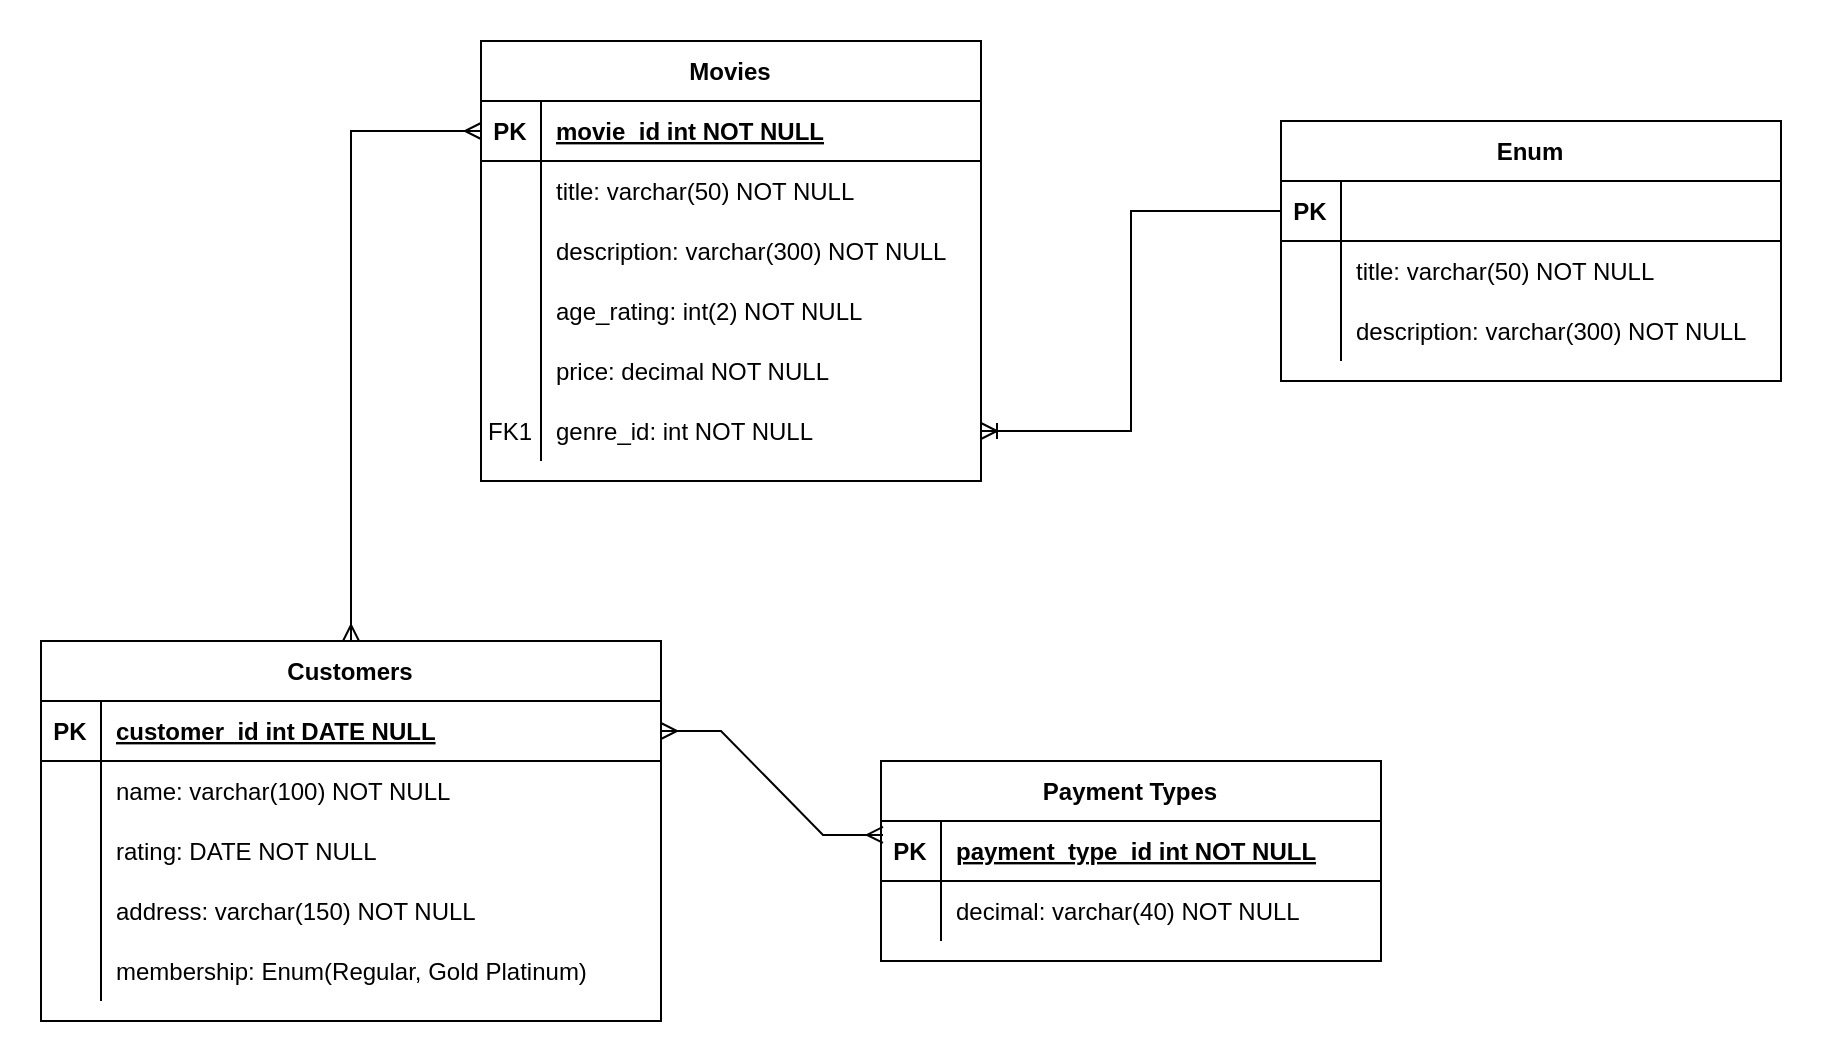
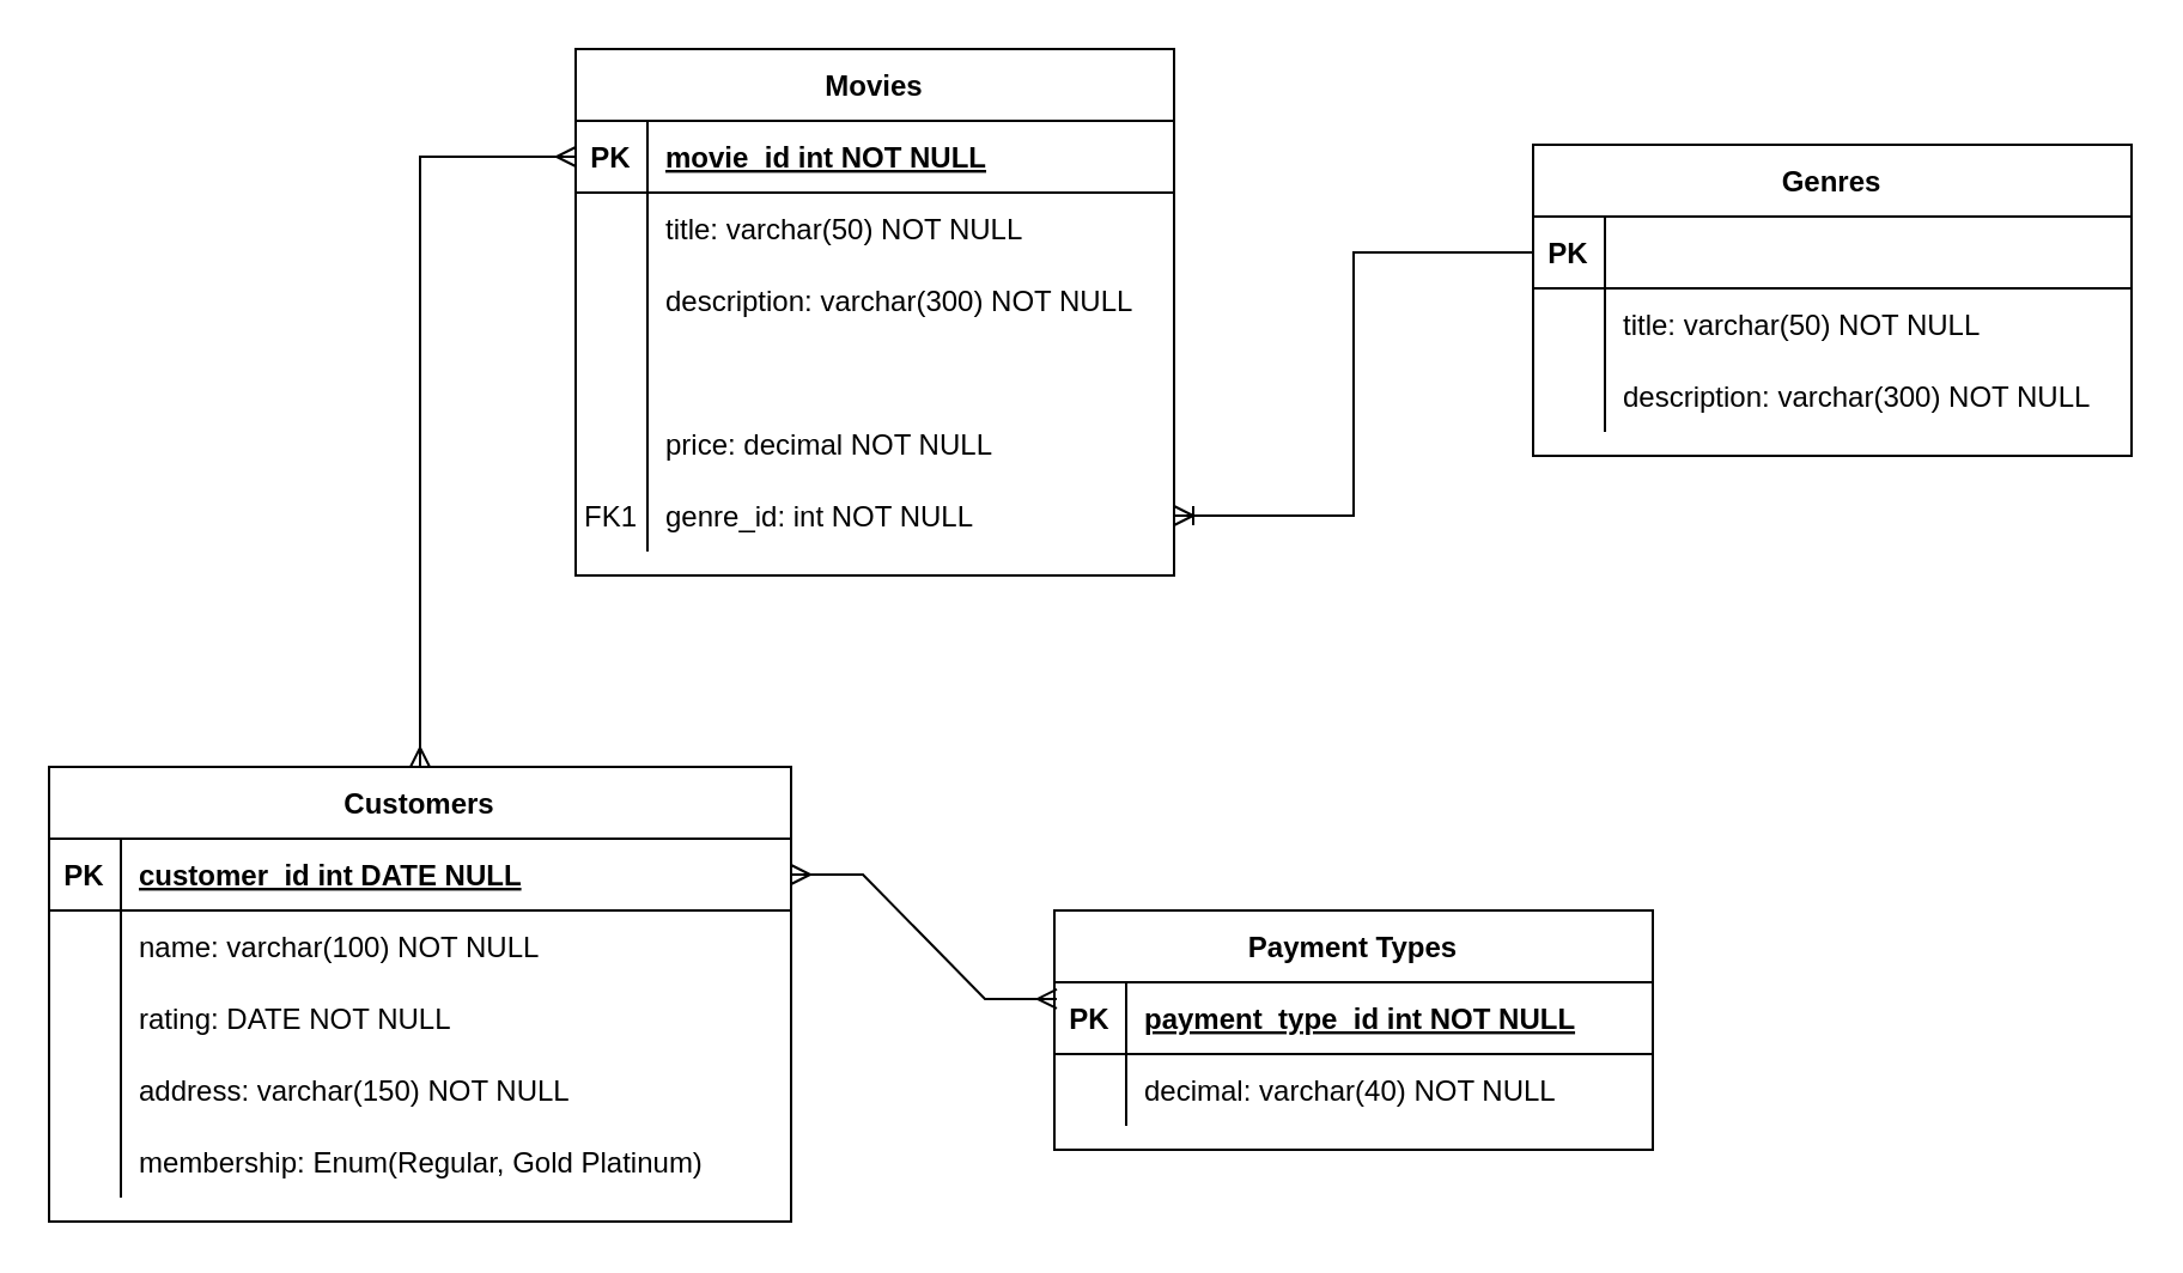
  <mxCell id="0" />
  <mxCell id="1" parent="0" />
  <mxCell id="2" value="Movies" style="shape=table;startSize=30;container=1;collapsible=1;childLayout=tableLayout;fixedRows=1;rowLines=0;fontStyle=1;align=center;resizeLast=1;" parent="1" vertex="1"><mxGeometry x="240" y="20" width="250" height="220" as="geometry" /></mxCell>
  <mxCell id="3" value="" style="shape=partialRectangle;collapsible=0;dropTarget=0;pointerEvents=0;fillColor=none;points=[[0,0.5],[1,0.5]];portConstraint=eastwest;top=0;left=0;right=0;bottom=1;" parent="2" vertex="1"><mxGeometry y="30" width="250" height="30" as="geometry" /></mxCell>
  <mxCell id="4" value="PK" style="shape=partialRectangle;overflow=hidden;connectable=0;fillColor=none;top=0;left=0;bottom=0;right=0;fontStyle=1;" parent="3" vertex="1"><mxGeometry width="30" height="30" as="geometry"><mxRectangle width="30" height="30" as="alternateBounds" /></mxGeometry></mxCell>
  <mxCell id="5" value="movie_id int NOT NULL " style="shape=partialRectangle;overflow=hidden;connectable=0;fillColor=none;top=0;left=0;bottom=0;right=0;align=left;spacingLeft=6;fontStyle=5;" parent="3" vertex="1"><mxGeometry x="30" width="220" height="30" as="geometry"><mxRectangle width="220" height="30" as="alternateBounds" /></mxGeometry></mxCell>
  <mxCell id="6" value="" style="shape=partialRectangle;collapsible=0;dropTarget=0;pointerEvents=0;fillColor=none;points=[[0,0.5],[1,0.5]];portConstraint=eastwest;top=0;left=0;right=0;bottom=0;" parent="2" vertex="1"><mxGeometry y="60" width="250" height="30" as="geometry" /></mxCell>
  <mxCell id="7" value="" style="shape=partialRectangle;overflow=hidden;connectable=0;fillColor=none;top=0;left=0;bottom=0;right=0;" parent="6" vertex="1"><mxGeometry width="30" height="30" as="geometry"><mxRectangle width="30" height="30" as="alternateBounds" /></mxGeometry></mxCell>
  <mxCell id="8" value="title: varchar(50) NOT NULL" style="shape=partialRectangle;overflow=hidden;connectable=0;fillColor=none;top=0;left=0;bottom=0;right=0;align=left;spacingLeft=6;" parent="6" vertex="1"><mxGeometry x="30" width="220" height="30" as="geometry"><mxRectangle width="220" height="30" as="alternateBounds" /></mxGeometry></mxCell>
  <mxCell id="9" value="" style="shape=partialRectangle;collapsible=0;dropTarget=0;pointerEvents=0;fillColor=none;points=[[0,0.5],[1,0.5]];portConstraint=eastwest;top=0;left=0;right=0;bottom=0;" parent="2" vertex="1"><mxGeometry y="90" width="250" height="30" as="geometry" /></mxCell>
  <mxCell id="10" value="" style="shape=partialRectangle;overflow=hidden;connectable=0;fillColor=none;top=0;left=0;bottom=0;right=0;" parent="9" vertex="1"><mxGeometry width="30" height="30" as="geometry"><mxRectangle width="30" height="30" as="alternateBounds" /></mxGeometry></mxCell>
  <mxCell id="11" value="description: varchar(300) NOT NULL" style="shape=partialRectangle;overflow=hidden;connectable=0;fillColor=none;top=0;left=0;bottom=0;right=0;align=left;spacingLeft=6;" parent="9" vertex="1"><mxGeometry x="30" width="220" height="30" as="geometry"><mxRectangle width="220" height="30" as="alternateBounds" /></mxGeometry></mxCell>
  <mxCell id="12" value="" style="shape=partialRectangle;collapsible=0;dropTarget=0;pointerEvents=0;fillColor=none;points=[[0,0.5],[1,0.5]];portConstraint=eastwest;top=0;left=0;right=0;bottom=0;" parent="2" vertex="1"><mxGeometry y="120" width="250" height="30" as="geometry" /></mxCell>
  <mxCell id="13" value="" style="shape=partialRectangle;overflow=hidden;connectable=0;fillColor=none;top=0;left=0;bottom=0;right=0;" parent="12" vertex="1"><mxGeometry width="30" height="30" as="geometry"><mxRectangle width="30" height="30" as="alternateBounds" /></mxGeometry></mxCell>
- <mxCell id="14" value="age_rating: int(2) NOT NULL" style="shape=partialRectangle;overflow=hidden;connectable=0;fillColor=none;top=0;left=0;bottom=0;right=0;align=left;spacingLeft=6;" parent="12" vertex="1"><mxGeometry x="30" width="220" height="30" as="geometry"><mxRectangle width="220" height="30" as="alternateBounds" /></mxGeometry></mxCell>
  <mxCell id="15" value="" style="shape=partialRectangle;collapsible=0;dropTarget=0;pointerEvents=0;fillColor=none;points=[[0,0.5],[1,0.5]];portConstraint=eastwest;top=0;left=0;right=0;bottom=0;" parent="2" vertex="1"><mxGeometry y="150" width="250" height="30" as="geometry" /></mxCell>
  <mxCell id="16" value="" style="shape=partialRectangle;overflow=hidden;connectable=0;fillColor=none;top=0;left=0;bottom=0;right=0;" parent="15" vertex="1"><mxGeometry width="30" height="30" as="geometry"><mxRectangle width="30" height="30" as="alternateBounds" /></mxGeometry></mxCell>
  <mxCell id="17" value="price: decimal NOT NULL" style="shape=partialRectangle;overflow=hidden;connectable=0;fillColor=none;top=0;left=0;bottom=0;right=0;align=left;spacingLeft=6;" parent="15" vertex="1"><mxGeometry x="30" width="220" height="30" as="geometry"><mxRectangle width="220" height="30" as="alternateBounds" /></mxGeometry></mxCell>
  <mxCell id="18" value="" style="shape=partialRectangle;collapsible=0;dropTarget=0;pointerEvents=0;fillColor=none;points=[[0,0.5],[1,0.5]];portConstraint=eastwest;top=0;left=0;right=0;bottom=0;" parent="2" vertex="1"><mxGeometry y="180" width="250" height="30" as="geometry" /></mxCell>
  <mxCell id="19" value="FK1" style="shape=partialRectangle;overflow=hidden;connectable=0;fillColor=none;top=0;left=0;bottom=0;right=0;" parent="18" vertex="1"><mxGeometry width="30" height="30" as="geometry"><mxRectangle width="30" height="30" as="alternateBounds" /></mxGeometry></mxCell>
  <mxCell id="20" value="genre_id: int NOT NULL" style="shape=partialRectangle;overflow=hidden;connectable=0;fillColor=none;top=0;left=0;bottom=0;right=0;align=left;spacingLeft=6;" parent="18" vertex="1"><mxGeometry x="30" width="220" height="30" as="geometry"><mxRectangle width="220" height="30" as="alternateBounds" /></mxGeometry></mxCell>
- <mxCell id="21" value="Enum" style="shape=table;startSize=30;container=1;collapsible=1;childLayout=tableLayout;fixedRows=1;rowLines=0;fontStyle=1;align=center;resizeLast=1;" parent="1" vertex="1"><mxGeometry x="640" y="60" width="250" height="130" as="geometry" /></mxCell>
+ <mxCell id="21" value="Genres" style="shape=table;startSize=30;container=1;collapsible=1;childLayout=tableLayout;fixedRows=1;rowLines=0;fontStyle=1;align=center;resizeLast=1;" parent="1" vertex="1"><mxGeometry x="640" y="60" width="250" height="130" as="geometry" /></mxCell>
  <mxCell id="22" value="" style="shape=partialRectangle;collapsible=0;dropTarget=0;pointerEvents=0;fillColor=none;points=[[0,0.5],[1,0.5]];portConstraint=eastwest;top=0;left=0;right=0;bottom=1;" parent="21" vertex="1"><mxGeometry y="30" width="250" height="30" as="geometry" /></mxCell>
  <mxCell id="23" value="PK" style="shape=partialRectangle;overflow=hidden;connectable=0;fillColor=none;top=0;left=0;bottom=0;right=0;fontStyle=1;" parent="22" vertex="1"><mxGeometry width="30" height="30" as="geometry"><mxRectangle width="30" height="30" as="alternateBounds" /></mxGeometry></mxCell>
  <mxCell id="24" value="" style="shape=partialRectangle;collapsible=0;dropTarget=0;pointerEvents=0;fillColor=none;points=[[0,0.5],[1,0.5]];portConstraint=eastwest;top=0;left=0;right=0;bottom=0;" parent="21" vertex="1"><mxGeometry y="60" width="250" height="30" as="geometry" /></mxCell>
  <mxCell id="25" value="" style="shape=partialRectangle;overflow=hidden;connectable=0;fillColor=none;top=0;left=0;bottom=0;right=0;" parent="24" vertex="1"><mxGeometry width="30" height="30" as="geometry"><mxRectangle width="30" height="30" as="alternateBounds" /></mxGeometry></mxCell>
  <mxCell id="26" value="title: varchar(50) NOT NULL" style="shape=partialRectangle;overflow=hidden;connectable=0;fillColor=none;top=0;left=0;bottom=0;right=0;align=left;spacingLeft=6;" parent="24" vertex="1"><mxGeometry x="30" width="220" height="30" as="geometry"><mxRectangle width="220" height="30" as="alternateBounds" /></mxGeometry></mxCell>
  <mxCell id="27" value="" style="shape=partialRectangle;collapsible=0;dropTarget=0;pointerEvents=0;fillColor=none;points=[[0,0.5],[1,0.5]];portConstraint=eastwest;top=0;left=0;right=0;bottom=0;" parent="21" vertex="1"><mxGeometry y="90" width="250" height="30" as="geometry" /></mxCell>
  <mxCell id="28" value="" style="shape=partialRectangle;overflow=hidden;connectable=0;fillColor=none;top=0;left=0;bottom=0;right=0;" parent="27" vertex="1"><mxGeometry width="30" height="30" as="geometry"><mxRectangle width="30" height="30" as="alternateBounds" /></mxGeometry></mxCell>
  <mxCell id="29" value="description: varchar(300) NOT NULL" style="shape=partialRectangle;overflow=hidden;connectable=0;fillColor=none;top=0;left=0;bottom=0;right=0;align=left;spacingLeft=6;" parent="27" vertex="1"><mxGeometry x="30" width="220" height="30" as="geometry"><mxRectangle width="220" height="30" as="alternateBounds" /></mxGeometry></mxCell>
  <mxCell id="30" value="" style="edgeStyle=orthogonalEdgeStyle;fontSize=12;html=1;endArrow=ERoneToMany;rounded=0;entryX=1;entryY=0.5;entryDx=0;entryDy=0;exitX=0;exitY=0.5;exitDx=0;exitDy=0;" parent="1" source="22" target="18" edge="1"><mxGeometry width="100" height="100" relative="1" as="geometry"><mxPoint x="520" y="290" as="sourcePoint" /><mxPoint x="620" y="190" as="targetPoint" /></mxGeometry></mxCell>
  <mxCell id="31" value="Customers" style="shape=table;startSize=30;container=1;collapsible=1;childLayout=tableLayout;fixedRows=1;rowLines=0;fontStyle=1;align=center;resizeLast=1;" parent="1" vertex="1"><mxGeometry x="20" y="320" width="310" height="190" as="geometry" /></mxCell>
  <mxCell id="32" value="" style="shape=partialRectangle;collapsible=0;dropTarget=0;pointerEvents=0;fillColor=none;points=[[0,0.5],[1,0.5]];portConstraint=eastwest;top=0;left=0;right=0;bottom=1;" parent="31" vertex="1"><mxGeometry y="30" width="310" height="30" as="geometry" /></mxCell>
  <mxCell id="33" value="PK" style="shape=partialRectangle;overflow=hidden;connectable=0;fillColor=none;top=0;left=0;bottom=0;right=0;fontStyle=1;" parent="32" vertex="1"><mxGeometry width="30" height="30" as="geometry"><mxRectangle width="30" height="30" as="alternateBounds" /></mxGeometry></mxCell>
  <mxCell id="34" value="customer_id int DATE NULL " style="shape=partialRectangle;overflow=hidden;connectable=0;fillColor=none;top=0;left=0;bottom=0;right=0;align=left;spacingLeft=6;fontStyle=5;" parent="32" vertex="1"><mxGeometry x="30" width="280" height="30" as="geometry"><mxRectangle width="280" height="30" as="alternateBounds" /></mxGeometry></mxCell>
  <mxCell id="35" value="" style="shape=partialRectangle;collapsible=0;dropTarget=0;pointerEvents=0;fillColor=none;points=[[0,0.5],[1,0.5]];portConstraint=eastwest;top=0;left=0;right=0;bottom=0;" parent="31" vertex="1"><mxGeometry y="60" width="310" height="30" as="geometry" /></mxCell>
  <mxCell id="36" value="" style="shape=partialRectangle;overflow=hidden;connectable=0;fillColor=none;top=0;left=0;bottom=0;right=0;" parent="35" vertex="1"><mxGeometry width="30" height="30" as="geometry"><mxRectangle width="30" height="30" as="alternateBounds" /></mxGeometry></mxCell>
  <mxCell id="37" value="name: varchar(100) NOT NULL" style="shape=partialRectangle;overflow=hidden;connectable=0;fillColor=none;top=0;left=0;bottom=0;right=0;align=left;spacingLeft=6;" parent="35" vertex="1"><mxGeometry x="30" width="280" height="30" as="geometry"><mxRectangle width="280" height="30" as="alternateBounds" /></mxGeometry></mxCell>
  <mxCell id="38" value="" style="shape=partialRectangle;collapsible=0;dropTarget=0;pointerEvents=0;fillColor=none;points=[[0,0.5],[1,0.5]];portConstraint=eastwest;top=0;left=0;right=0;bottom=0;" parent="31" vertex="1"><mxGeometry y="90" width="310" height="30" as="geometry" /></mxCell>
  <mxCell id="39" value="" style="shape=partialRectangle;overflow=hidden;connectable=0;fillColor=none;top=0;left=0;bottom=0;right=0;" parent="38" vertex="1"><mxGeometry width="30" height="30" as="geometry"><mxRectangle width="30" height="30" as="alternateBounds" /></mxGeometry></mxCell>
  <mxCell id="40" value="rating: DATE NOT NULL" style="shape=partialRectangle;overflow=hidden;connectable=0;fillColor=none;top=0;left=0;bottom=0;right=0;align=left;spacingLeft=6;" parent="38" vertex="1"><mxGeometry x="30" width="280" height="30" as="geometry"><mxRectangle width="280" height="30" as="alternateBounds" /></mxGeometry></mxCell>
  <mxCell id="41" value="" style="shape=partialRectangle;collapsible=0;dropTarget=0;pointerEvents=0;fillColor=none;points=[[0,0.5],[1,0.5]];portConstraint=eastwest;top=0;left=0;right=0;bottom=0;" parent="31" vertex="1"><mxGeometry y="120" width="310" height="30" as="geometry" /></mxCell>
  <mxCell id="42" value="" style="shape=partialRectangle;overflow=hidden;connectable=0;fillColor=none;top=0;left=0;bottom=0;right=0;" parent="41" vertex="1"><mxGeometry width="30" height="30" as="geometry"><mxRectangle width="30" height="30" as="alternateBounds" /></mxGeometry></mxCell>
  <mxCell id="43" value="address: varchar(150) NOT NULL" style="shape=partialRectangle;overflow=hidden;connectable=0;fillColor=none;top=0;left=0;bottom=0;right=0;align=left;spacingLeft=6;" parent="41" vertex="1"><mxGeometry x="30" width="280" height="30" as="geometry"><mxRectangle width="280" height="30" as="alternateBounds" /></mxGeometry></mxCell>
  <mxCell id="44" value="" style="shape=partialRectangle;collapsible=0;dropTarget=0;pointerEvents=0;fillColor=none;points=[[0,0.5],[1,0.5]];portConstraint=eastwest;top=0;left=0;right=0;bottom=0;" parent="31" vertex="1"><mxGeometry y="150" width="310" height="30" as="geometry" /></mxCell>
  <mxCell id="45" value="" style="shape=partialRectangle;overflow=hidden;connectable=0;fillColor=none;top=0;left=0;bottom=0;right=0;" parent="44" vertex="1"><mxGeometry width="30" height="30" as="geometry"><mxRectangle width="30" height="30" as="alternateBounds" /></mxGeometry></mxCell>
  <mxCell id="46" value="membership: Enum(Regular, Gold Platinum)" style="shape=partialRectangle;overflow=hidden;connectable=0;fillColor=none;top=0;left=0;bottom=0;right=0;align=left;spacingLeft=6;" parent="44" vertex="1"><mxGeometry x="30" width="280" height="30" as="geometry"><mxRectangle width="280" height="30" as="alternateBounds" /></mxGeometry></mxCell>
  <mxCell id="47" value="Payment Types" style="shape=table;startSize=30;container=1;collapsible=1;childLayout=tableLayout;fixedRows=1;rowLines=0;fontStyle=1;align=center;resizeLast=1;" parent="1" vertex="1"><mxGeometry x="440" y="380" width="250" height="100" as="geometry" /></mxCell>
  <mxCell id="48" value="" style="shape=partialRectangle;collapsible=0;dropTarget=0;pointerEvents=0;fillColor=none;points=[[0,0.5],[1,0.5]];portConstraint=eastwest;top=0;left=0;right=0;bottom=1;" parent="47" vertex="1"><mxGeometry y="30" width="250" height="30" as="geometry" /></mxCell>
  <mxCell id="49" value="PK" style="shape=partialRectangle;overflow=hidden;connectable=0;fillColor=none;top=0;left=0;bottom=0;right=0;fontStyle=1;" parent="48" vertex="1"><mxGeometry width="30" height="30" as="geometry"><mxRectangle width="30" height="30" as="alternateBounds" /></mxGeometry></mxCell>
  <mxCell id="50" value="payment_type_id int NOT NULL " style="shape=partialRectangle;overflow=hidden;connectable=0;fillColor=none;top=0;left=0;bottom=0;right=0;align=left;spacingLeft=6;fontStyle=5;" parent="48" vertex="1"><mxGeometry x="30" width="220" height="30" as="geometry"><mxRectangle width="220" height="30" as="alternateBounds" /></mxGeometry></mxCell>
  <mxCell id="51" value="" style="shape=partialRectangle;collapsible=0;dropTarget=0;pointerEvents=0;fillColor=none;points=[[0,0.5],[1,0.5]];portConstraint=eastwest;top=0;left=0;right=0;bottom=0;" parent="47" vertex="1"><mxGeometry y="60" width="250" height="30" as="geometry" /></mxCell>
  <mxCell id="52" value="" style="shape=partialRectangle;overflow=hidden;connectable=0;fillColor=none;top=0;left=0;bottom=0;right=0;" parent="51" vertex="1"><mxGeometry width="30" height="30" as="geometry"><mxRectangle width="30" height="30" as="alternateBounds" /></mxGeometry></mxCell>
  <mxCell id="53" value="decimal: varchar(40) NOT NULL" style="shape=partialRectangle;overflow=hidden;connectable=0;fillColor=none;top=0;left=0;bottom=0;right=0;align=left;spacingLeft=6;" parent="51" vertex="1"><mxGeometry x="30" width="220" height="30" as="geometry"><mxRectangle width="220" height="30" as="alternateBounds" /></mxGeometry></mxCell>
  <mxCell id="54" value="" style="edgeStyle=orthogonalEdgeStyle;fontSize=12;html=1;endArrow=ERmany;startArrow=ERmany;rounded=0;entryX=0;entryY=0.5;entryDx=0;entryDy=0;exitX=0.5;exitY=0;exitDx=0;exitDy=0;" parent="1" source="31" target="3" edge="1"><mxGeometry width="100" height="100" relative="1" as="geometry"><mxPoint x="80" y="200" as="sourcePoint" /><mxPoint x="180" y="100" as="targetPoint" /></mxGeometry></mxCell>
  <mxCell id="55" value="" style="edgeStyle=entityRelationEdgeStyle;fontSize=12;html=1;endArrow=ERmany;startArrow=ERmany;rounded=0;entryX=0.004;entryY=0.233;entryDx=0;entryDy=0;entryPerimeter=0;exitX=1;exitY=0.5;exitDx=0;exitDy=0;" parent="1" source="32" target="48" edge="1"><mxGeometry width="100" height="100" relative="1" as="geometry"><mxPoint x="220" y="450" as="sourcePoint" /><mxPoint x="320" y="350" as="targetPoint" /></mxGeometry></mxCell>
